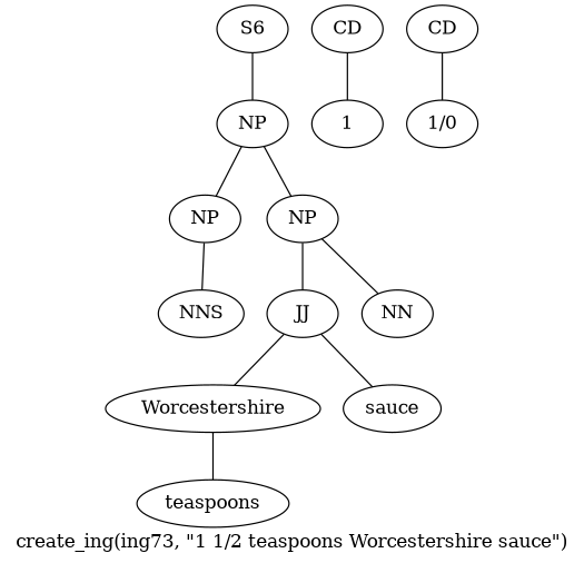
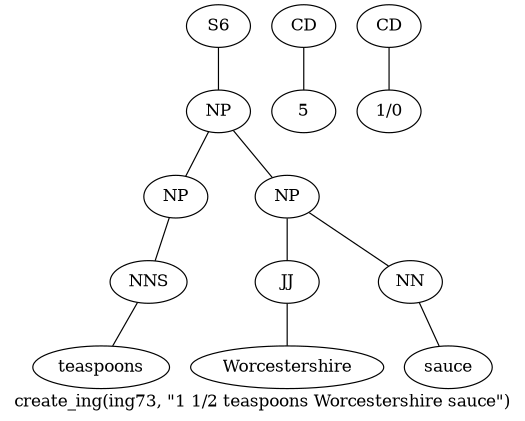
  graph {
    label="create_ing(ing73, \"1 1/2 teaspoons Worcestershire sauce\")"
    n1 [label=S6]
    n2 [label=NP]
    n3 [label=NP]
    n4 [label=NP]
    n5 [label=NNS]
    n6 [label=JJ]
    n7 [label=NN]
    n8 [label=teaspoons]
    n9 [label=CD]
-   n10 [label=1]
+   n10 [label=5]
    n11 [label=CD]
    n12 [label="1/0"]
    n13 [label=Worcestershire]
    n14 [label=sauce]
    n1 -- n2
    n2 -- n3
    n2 -- n4
    n3 -- n5
    n4 -- n6
    n4 -- n7
-   n13 -- n8
+   n5 -- n8
    n6 -- n13
-   n6 -- n14
+   n7 -- n14
    n9 -- n10
    n11 -- n12
  }
